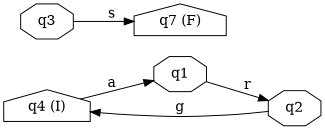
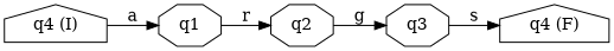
  digraph {
    rankdir=LR
    node [shape=octagon]
    n1 [label="q4 (I)" shape=house]
    n2 [label=q1]
    n3 [label=q2]
    n4 [label=q3]
-   n5 [label="q7 (F)" shape=house]
+   n5 [label="q4 (F)" shape=house]
    n1 -> n2 [label=a]
    n2 -> n3 [label=r]
-   n3 -> n1 [label=g]
+   n3 -> n4 [label=g]
    n4 -> n5 [label=s]
  }
